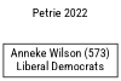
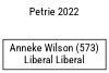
  digraph {
    label="Petrie 2022"
    labelloc=t
    mclimit=10
    fontname="Roboto Condensed"
-   n1 [label="Anneke Wilson (573)\nLiberal Democrats" shape=box fontname="Roboto Condensed"]
+   n1 [label="Anneke Wilson (573)\nLiberal Liberal" shape=box fontname="Roboto Condensed"]
  }
